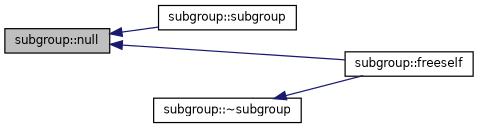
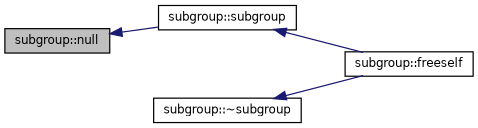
  digraph {
    rankdir=LR
    node [color=black fillcolor=white fontname=Helvetica fontsize=10 shape=record style=filled]
    edge [color=midnightblue dir=back fontname=Helvetica fontsize=10 labelfontname=Helvetica labelfontsize=10 style=solid]
    n1 [fillcolor=grey75 fontcolor=black height=0.2 label="subgroup::null" width=0.4]
    n2 [height=0.2 label="subgroup::subgroup" width=0.4]
    n3 [height=0.2 label="subgroup::freeself" width=0.4]
    n4 [height=0.2 label="subgroup::~subgroup" width=0.4]
    n1 -> n2
-   n1 -> n3
+   n2 -> n3
    n4 -> n3
  }
